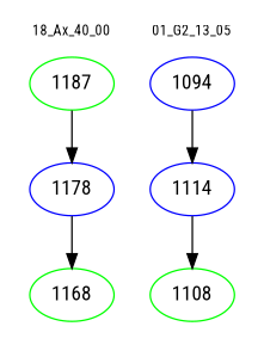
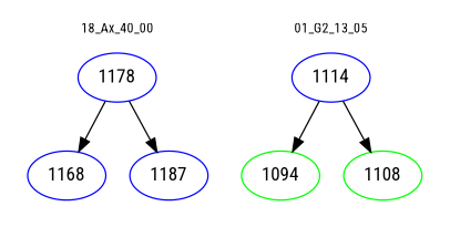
  digraph {
    fontname="Roboto Condensed"
    node [color=blue fontname="Roboto Condensed"]
    edge [color=black fontname="Roboto Condensed"]
    n1 [label=1178]
-   n2 [color=green label=1168]
-   n3 [color=green label=1187]
+   n2 [label=1168]
+   n3 [label=1187]
    n4 [label=1114]
-   n5 [label=1094]
+   n5 [color=green label=1094]
    n6 [color=green label=1108]
    subgraph cluster_1 {
      color=white
      fontsize=10
      label="18_Ax_40_00"
      n1
      n2
      n3
    }
    subgraph cluster_2 {
      color=white
      fontsize=10
      label="01_G2_13_05"
      n4
      n5
      n6
    }
    n1 -> n2
-   n3 -> n1
-   n5 -> n4
+   n1 -> n3
+   n4 -> n5
    n4 -> n6
  }
